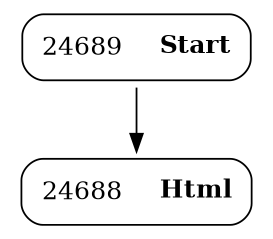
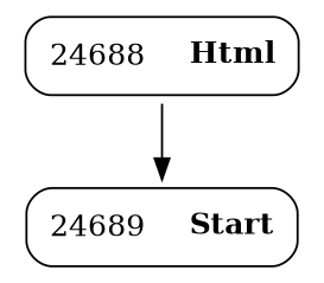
  digraph {
    node [shape=none]
    n1 [label=<<TABLE border='1' cellspacing='0' cellpadding='10' style='rounded' ><TR><TD border='0'>24688</TD><TD border='0'><B>Html</B></TD></TR></TABLE>>]
    n2 [label=<<TABLE border='1' cellspacing='0' cellpadding='10' style='rounded' ><TR><TD border='0'>24689</TD><TD border='0'><B>Start</B></TD></TR></TABLE>>]
-   n2 -> n1 [weight=2]
+   n1 -> n2 [weight=2]
  }
